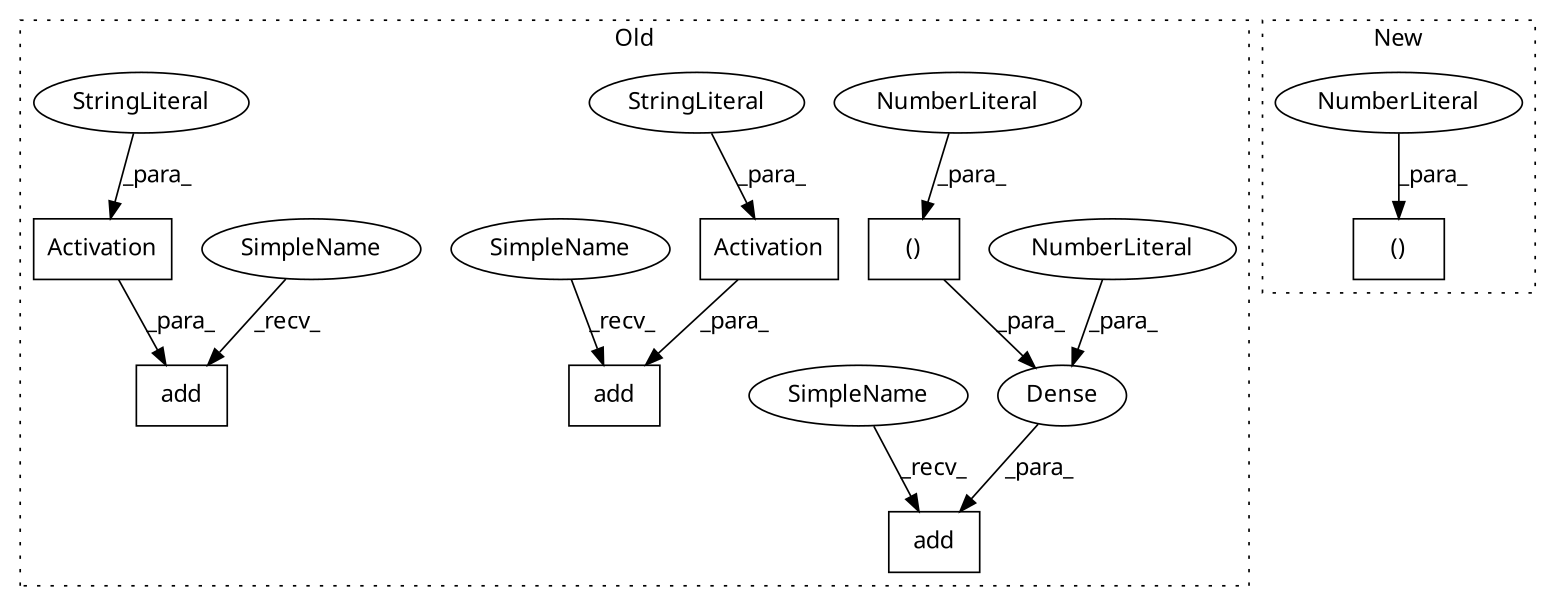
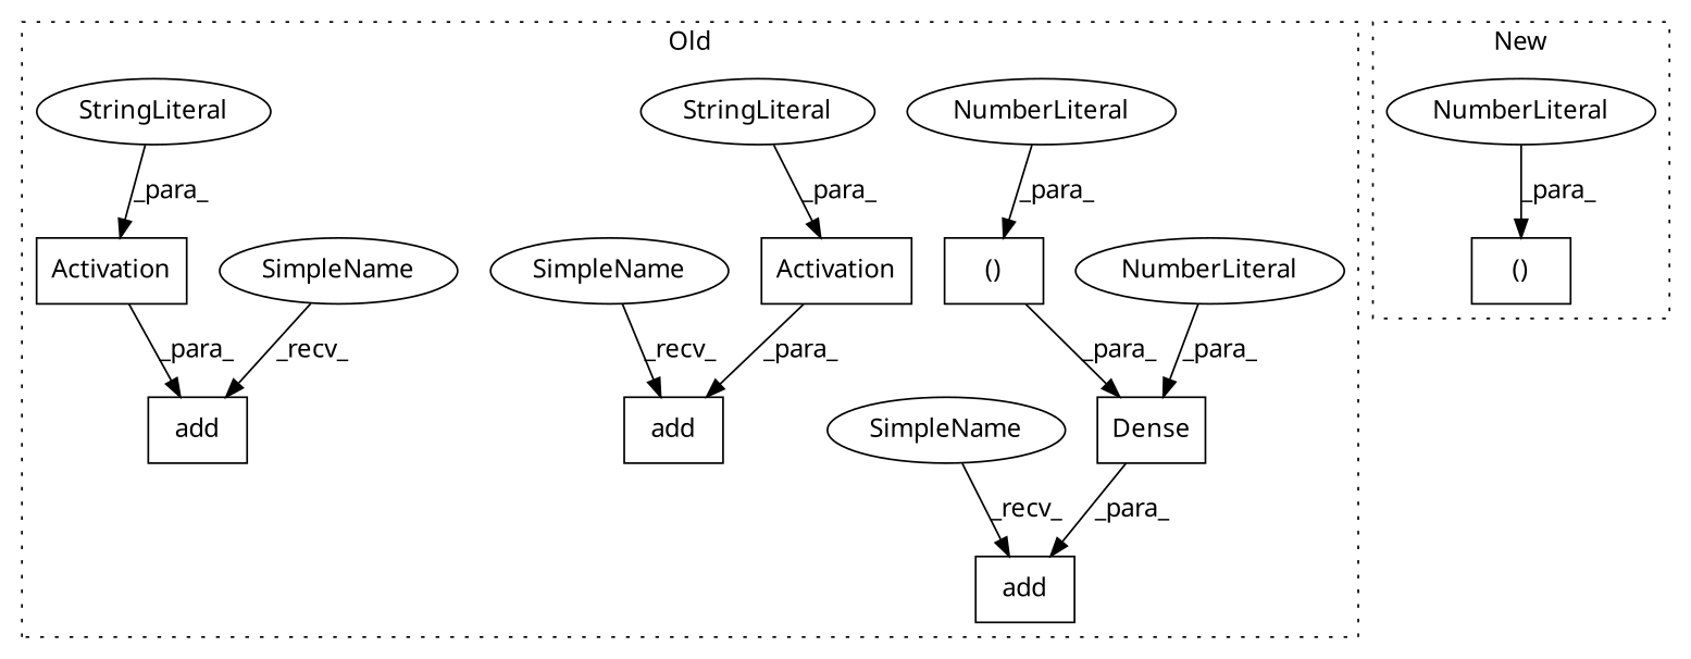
  digraph {
    fontname="Noto Sans"
    node [a=32 l="4,1" shape=box fontname="Noto Sans"]
    edge [fontname="Noto Sans"]
    n1 [label=add s="2640,2687"]
-   n2 [l="6,2" label=Dense s="2644,2685" shape=ellipse]
+   n2 [l="6,2" label=Dense s="2644,2685"]
    n3 [label=add s="2700,2722"]
    n4 [a=34 l=2 label=NumberLiteral s=2650 shape=ellipse]
    n5 [label=add s="2760,2784"]
    n6 [a=106 l=27 label="()" s=2658]
    n7 [a=34 l=3 label=NumberLiteral s=2682 shape=ellipse]
    n8 [l="11,1" label=Activation s="2764,2783"]
    n9 [a=45 l=8 label=StringLiteral s=2775 shape=ellipse]
    n10 [l="11,1" label=Activation s="2704,2721"]
    n11 [a=45 l=6 label=StringLiteral s=2715 shape=ellipse]
    n12 [a=42 l=5 label=SimpleName s=2634 shape=ellipse]
    n13 [a=42 l=5 label=SimpleName s=2754 shape=ellipse]
    n14 [a=42 l=5 label=SimpleName s=2694 shape=ellipse]
    n15 [a=106 l=25 label="()" s=2558]
    n16 [a=34 l=1 label=NumberLiteral s=2582 shape=ellipse]
    subgraph cluster_1 {
      label=Old
      style=dotted
      n1
      n2
      n3
      n4
      n5
      n6
      n7
      n8
      n9
      n10
      n11
      n12
      n13
      n14
    }
    subgraph cluster_2 {
      label=New
      style=dotted
      n15
      n16
    }
    n2 -> n1 [label=_para_]
    n4 -> n2 [label=_para_]
    n6 -> n2 [label=_para_]
    n7 -> n6 [label=_para_]
    n8 -> n5 [label=_para_]
    n9 -> n8 [label=_para_]
    n10 -> n3 [label=_para_]
    n11 -> n10 [label=_para_]
    n12 -> n1 [label=_recv_]
    n13 -> n5 [label=_recv_]
    n14 -> n3 [label=_recv_]
    n16 -> n15 [label=_para_]
  }
